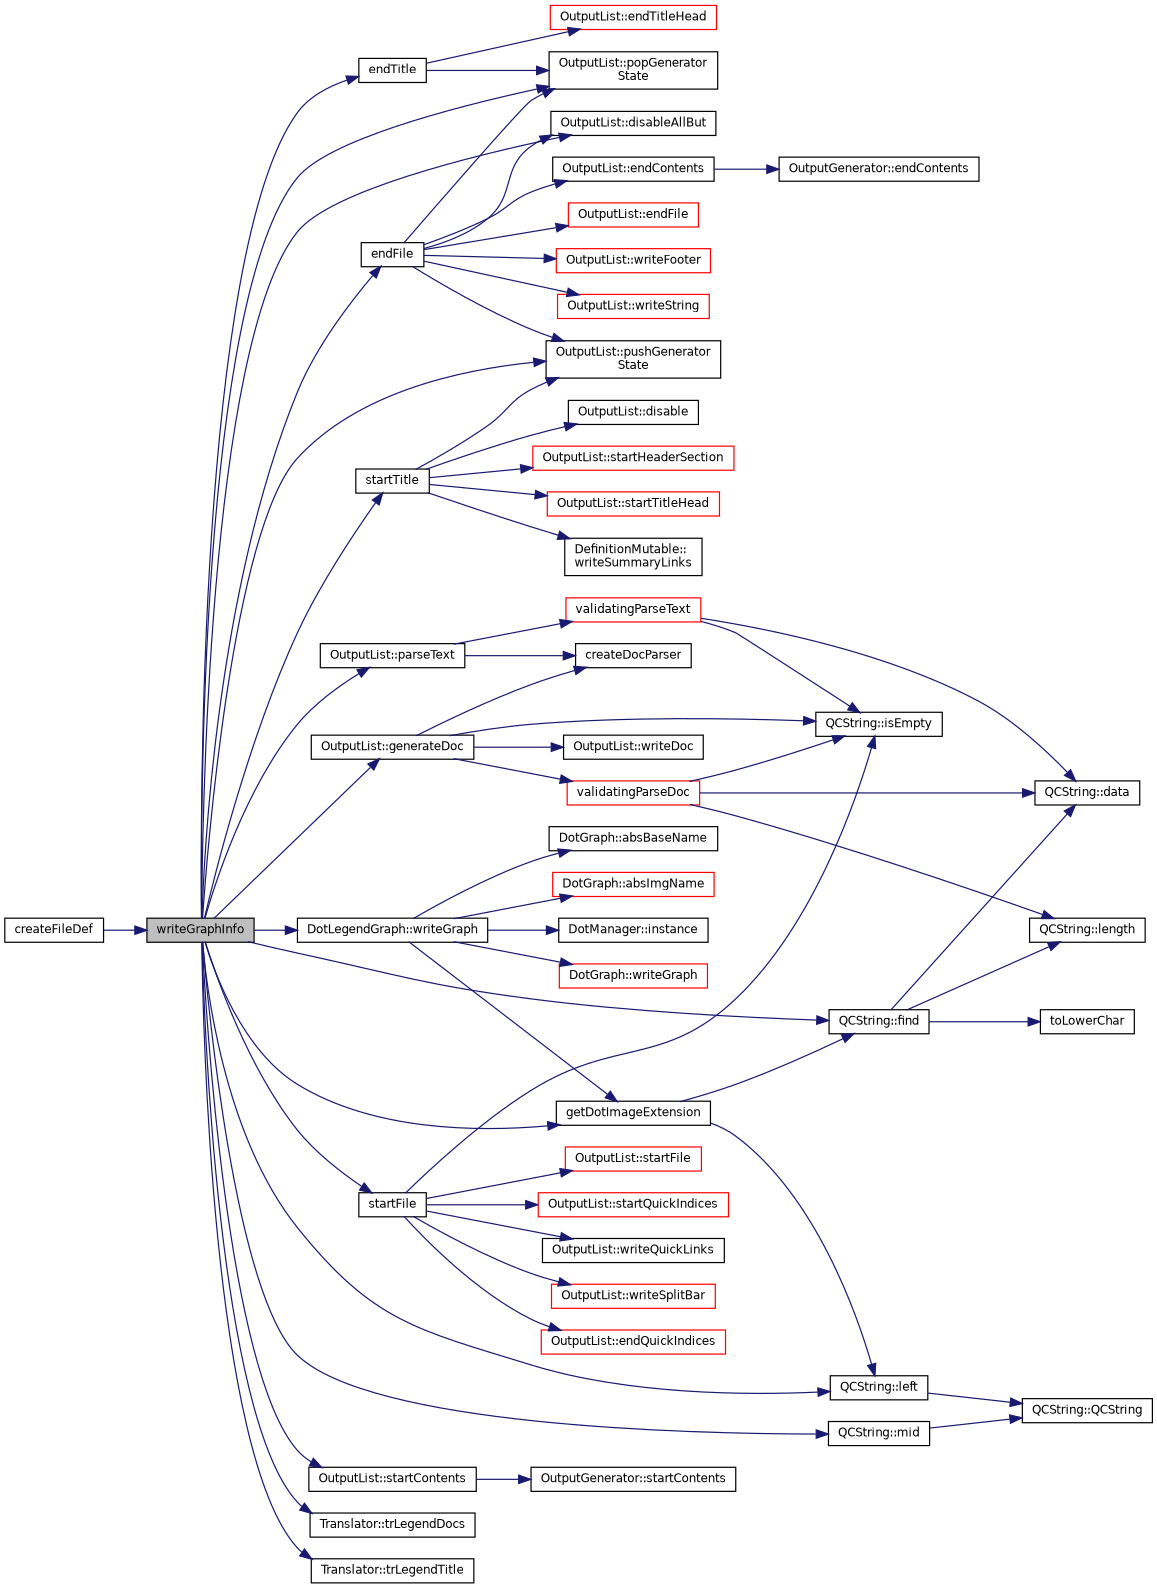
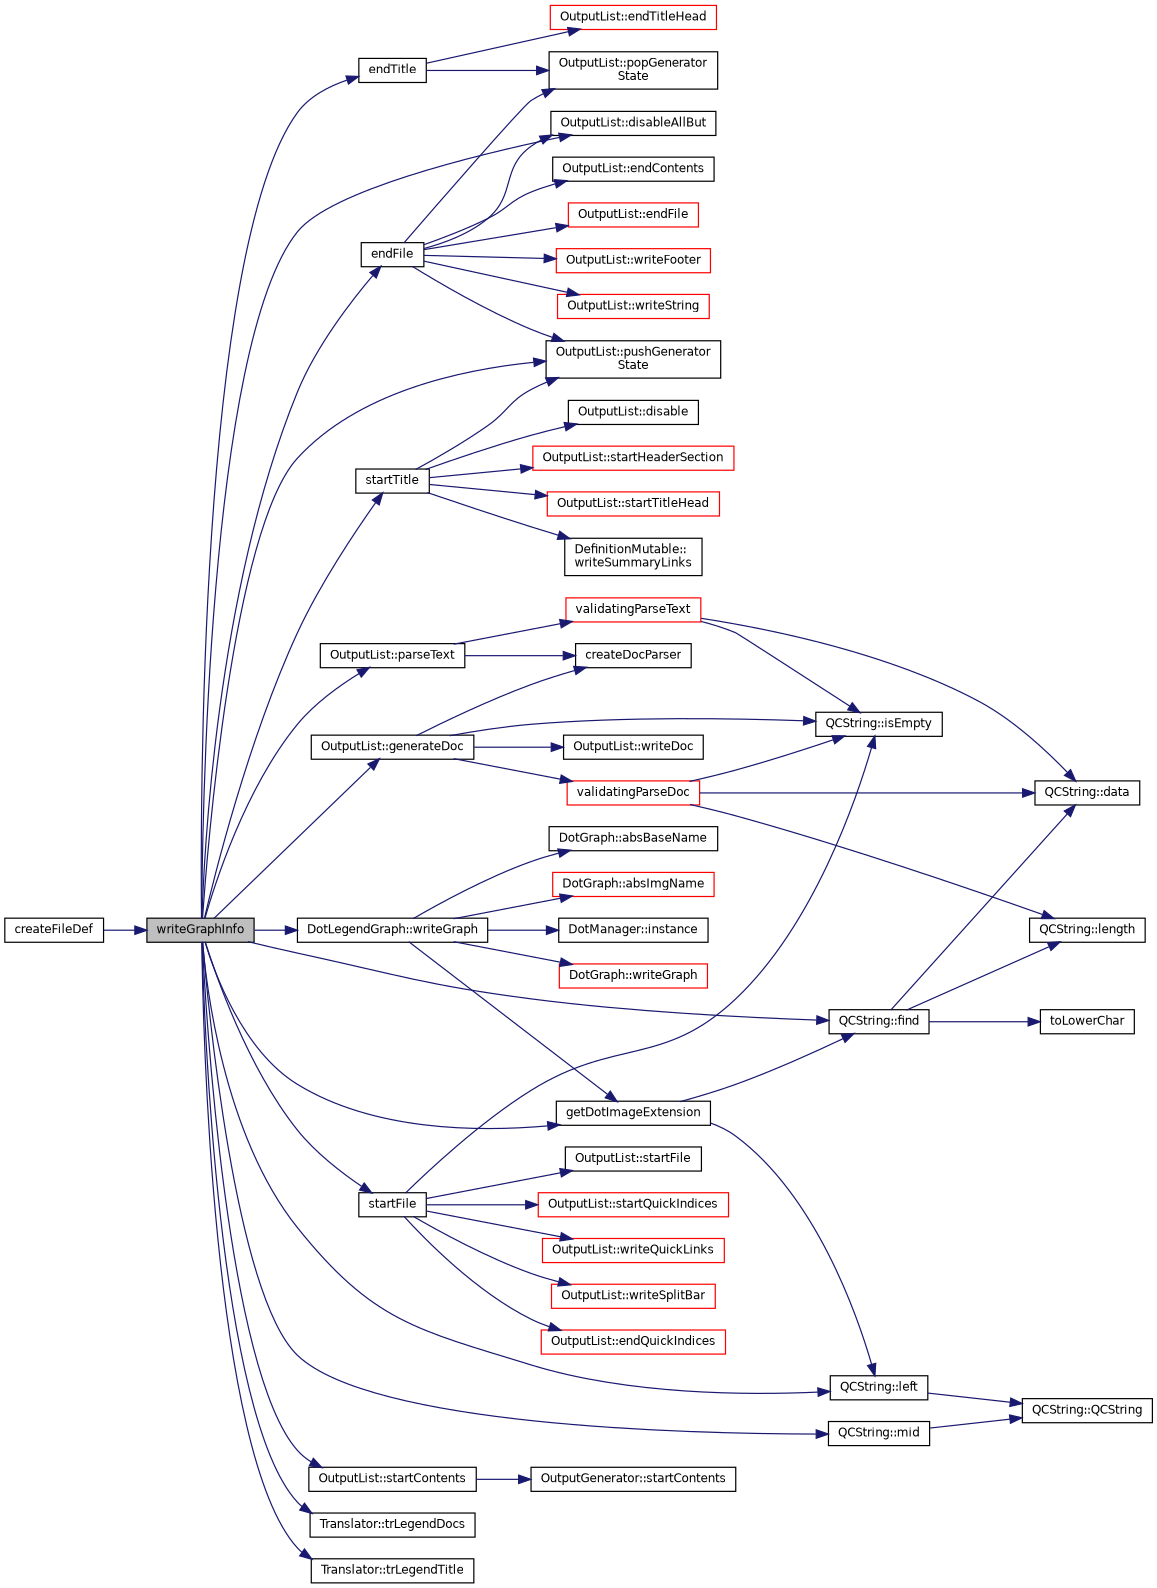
  digraph {
    rankdir=LR
    node [color=black fillcolor=white fontname=Helvetica fontsize=10 shape=record style=filled]
    edge [color=midnightblue fontname=Helvetica fontsize=10 labelfontname=Helvetica labelfontsize=10 style=solid]
    n1 [fillcolor=grey75 fontcolor=black height=0.2 label=writeGraphInfo width=0.4]
    n2 [height=0.2 label="OutputList::disableAllBut" width=0.4]
    n3 [height=0.2 label=endFile width=0.4]
    n4 [height=0.2 label="OutputList::popGenerator\lState" width=0.4]
    n5 [height=0.2 label="OutputList::pushGenerator\lState" width=0.4]
    n6 [height=0.2 label=endTitle width=0.4]
    n7 [height=0.2 label="QCString::find" width=0.4]
    n8 [height=0.2 label="OutputList::generateDoc" width=0.4]
    n9 [height=0.2 label=getDotImageExtension width=0.4]
    n10 [height=0.2 label="QCString::left" width=0.4]
    n11 [height=0.2 label="QCString::mid" width=0.4]
    n12 [height=0.2 label="OutputList::parseText" width=0.4]
    n13 [height=0.2 label="OutputList::startContents" width=0.4]
    n14 [height=0.2 label=startFile width=0.4]
    n15 [height=0.2 label=startTitle width=0.4]
    n16 [height=0.2 label="Translator::trLegendDocs" width=0.4]
    n17 [height=0.2 label="Translator::trLegendTitle" width=0.4]
    n18 [height=0.2 label="DotLegendGraph::writeGraph" width=0.4]
    n19 [height=0.2 label=createFileDef width=0.4]
    n20 [height=0.2 label="OutputList::endContents" width=0.4]
    n21 [color=red height=0.2 label="OutputList::endFile" width=0.4]
    n22 [color=red height=0.2 label="OutputList::writeFooter" width=0.4]
    n23 [color=red height=0.2 label="OutputList::writeString" width=0.4]
    n24 [color=red height=0.2 label="OutputList::endTitleHead" width=0.4]
    n25 [height=0.2 label="QCString::data" width=0.4]
    n26 [height=0.2 label="QCString::length" width=0.4]
    n27 [height=0.2 label=toLowerChar width=0.4]
    n28 [height=0.2 label=createDocParser width=0.4]
    n29 [height=0.2 label="QCString::isEmpty" width=0.4]
    n30 [color=red height=0.2 label=validatingParseDoc width=0.4]
    n31 [height=0.2 label="OutputList::writeDoc" width=0.4]
    n32 [height=0.2 label="QCString::QCString" width=0.4]
    n33 [color=red height=0.2 label=validatingParseText width=0.4]
    n34 [height=0.2 label="OutputGenerator::startContents" width=0.4]
    n35 [color=red height=0.2 label="OutputList::endQuickIndices" width=0.4]
-   n36 [color=red height=0.2 label="OutputList::startFile" width=0.4]
+   n36 [height=0.2 label="OutputList::startFile" width=0.4]
    n37 [color=red height=0.2 label="OutputList::startQuickIndices" width=0.4]
-   n38 [height=0.2 label="OutputList::writeQuickLinks" width=0.4]
+   n38 [color=red height=0.2 label="OutputList::writeQuickLinks" width=0.4]
    n39 [color=red height=0.2 label="OutputList::writeSplitBar" width=0.4]
    n40 [height=0.2 label="OutputList::disable" width=0.4]
    n41 [color=red height=0.2 label="OutputList::startHeaderSection" width=0.4]
    n42 [color=red height=0.2 label="OutputList::startTitleHead" width=0.4]
    n43 [height=0.2 label="DefinitionMutable::\lwriteSummaryLinks" width=0.4]
    n44 [height=0.2 label="DotGraph::absBaseName" width=0.4]
    n45 [color=red height=0.2 label="DotGraph::absImgName" width=0.4]
    n46 [height=0.2 label="DotManager::instance" width=0.4]
    n47 [color=red height=0.2 label="DotGraph::writeGraph" width=0.4]
-   n48 [height=0.2 label="OutputGenerator::endContents" width=0.4]
    n1 -> n2
    n1 -> n3
-   n1 -> n4
    n1 -> n5
    n1 -> n6
    n1 -> n7
    n1 -> n8
    n1 -> n9
    n1 -> n10
    n1 -> n11
    n1 -> n12
    n1 -> n13
    n1 -> n14
    n1 -> n15
    n1 -> n16
    n1 -> n17
    n1 -> n18
    n3 -> n2
    n3 -> n4
    n3 -> n5
    n3 -> n20
    n3 -> n21
    n3 -> n22
    n3 -> n23
    n6 -> n4
    n6 -> n24
    n7 -> n25
    n7 -> n26
    n7 -> n27
    n8 -> n28
    n8 -> n29
    n8 -> n30
    n8 -> n31
    n9 -> n7
    n9 -> n10
    n10 -> n32
    n11 -> n32
    n12 -> n28
    n12 -> n33
    n13 -> n34
    n14 -> n29
    n14 -> n35
    n14 -> n36
    n14 -> n37
    n14 -> n38
    n14 -> n39
    n15 -> n5
    n15 -> n40
    n15 -> n41
    n15 -> n42
    n15 -> n43
    n18 -> n9
    n18 -> n44
    n18 -> n45
    n18 -> n46
    n18 -> n47
    n19 -> n1
-   n20 -> n48
    n30 -> n25
    n30 -> n26
    n30 -> n29
    n33 -> n25
    n33 -> n29
  }
